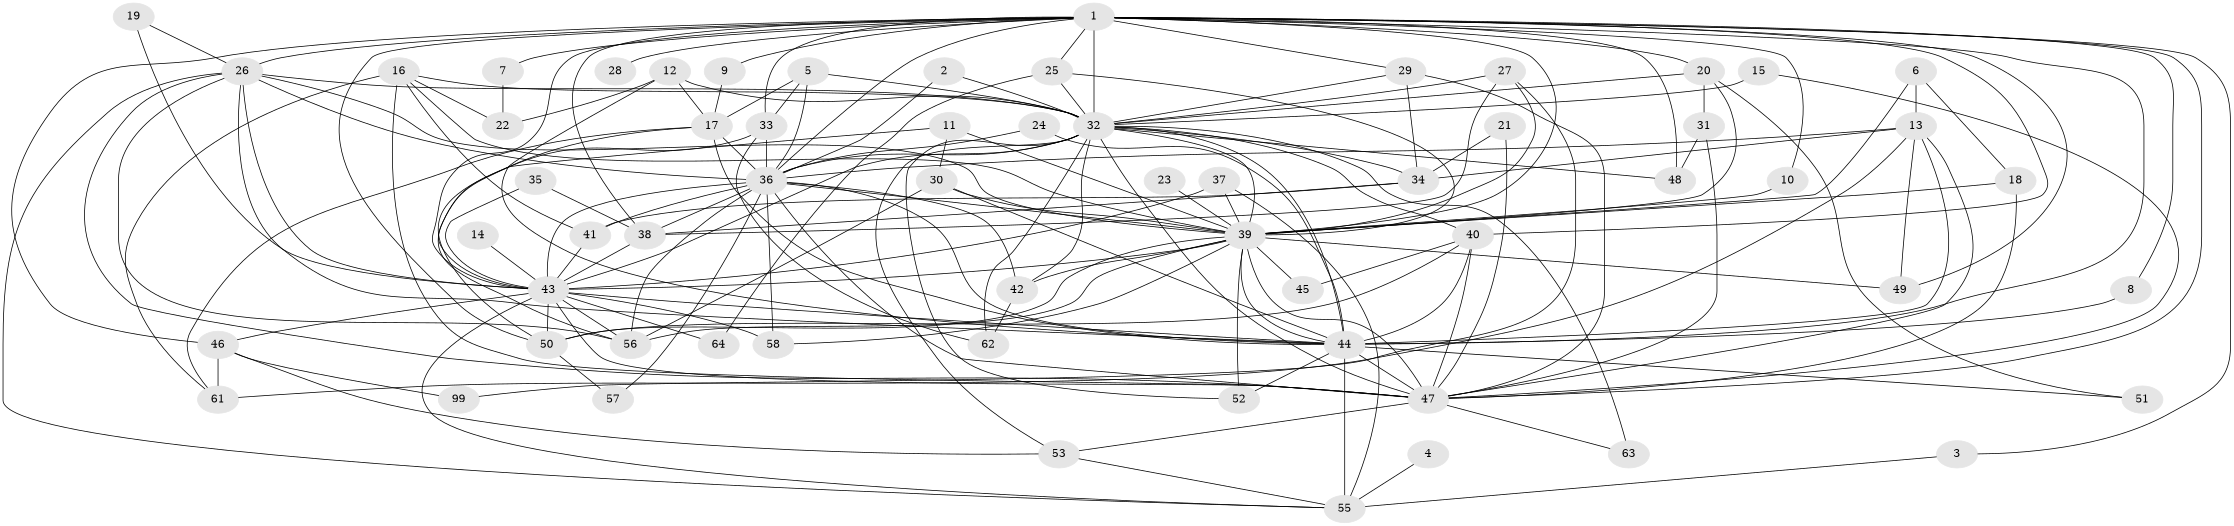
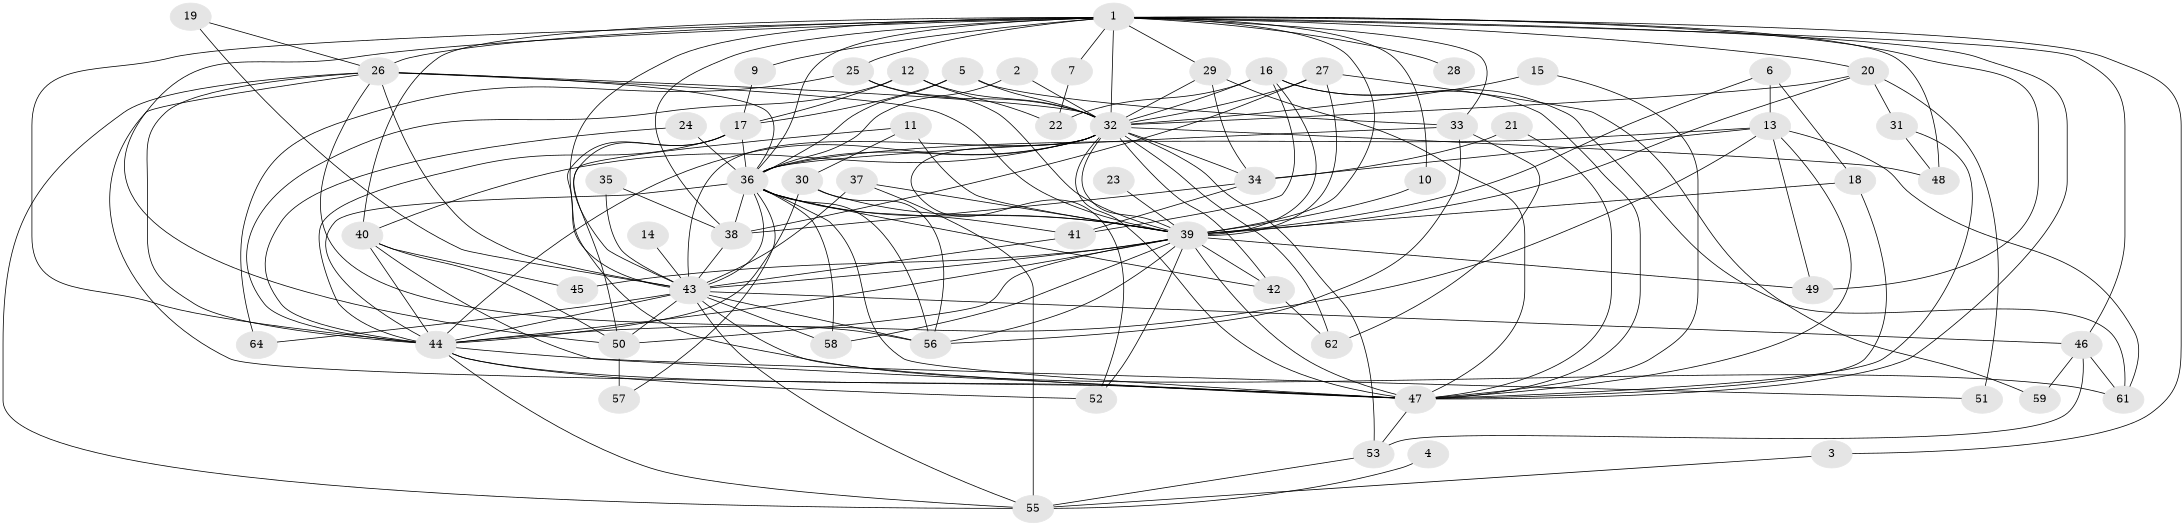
  graph {
    node [color=gray90 style=filled]
    edge [weight=1.0]
    1
    3
    7
-   8
    9
    10
    20
    25
    26
    28
    29
    32
    33
    36
    38
    39
    40
    43
    44
    46
    47
    48
    49
    50
    55
    22
    17
    31
    51
    64
    56
    34
    42
    52
    53
    62
-   63
    41
    57
    58
    45
    61
-   59 [label=99]
+   59
    2
    4
    5
    6
    13
    18
    11
    30
    12
    14
    15
    23
    16
    19
    21
    24
    27
    35
    37
    1 -- 3
    1 -- 7
-   1 -- 8
    1 -- 9
    1 -- 10
    1 -- 20
    1 -- 25
    1 -- 26 [weight=2.0]
    1 -- 28 [weight=2.0]
    1 -- 29
    1 -- 32 [weight=4.0]
    1 -- 33
    1 -- 36 [weight=3.0]
    1 -- 38
    1 -- 39 [weight=4.0]
    1 -- 40
    1 -- 43 [weight=3.0]
    1 -- 44 [weight=3.0]
    1 -- 46
    1 -- 47 [weight=2.0]
    1 -- 48
    1 -- 49
    1 -- 50
    3 -- 55
    7 -- 22
-   8 -- 44
    9 -- 17
    10 -- 39
    20 -- 32
    20 -- 39
    20 -- 31
    20 -- 51 [weight=2.0]
    25 -- 32
    25 -- 39
    25 -- 64
    26 -- 32 [weight=2.0]
    26 -- 36
    26 -- 39 [weight=2.0]
    26 -- 43 [weight=2.0]
    26 -- 44
    26 -- 47
    26 -- 55
    26 -- 56
    29 -- 32
    29 -- 47
    29 -- 34 [weight=2.0]
    32 -- 36 [weight=2.0]
    32 -- 39 [weight=2.0]
    32 -- 40
    32 -- 43 [weight=3.0]
    32 -- 44 [weight=2.0]
    32 -- 47 [weight=4.0]
    32 -- 48 [weight=3.0]
    32 -- 34
    32 -- 42 [weight=2.0]
    32 -- 52
    32 -- 53
    32 -- 62
-   32 -- 63
    33 -- 36
    33 -- 56
    33 -- 62
    36 -- 38
    36 -- 39
    36 -- 43
    36 -- 44
    36 -- 47
    36 -- 56
    36 -- 42
    36 -- 41
    36 -- 57
    36 -- 58
    38 -- 43
    39 -- 43
    39 -- 44
    39 -- 47
    39 -- 49
    39 -- 50
    39 -- 56
    39 -- 42
    39 -- 52
    39 -- 58
    39 -- 45
    40 -- 44
    40 -- 47
    40 -- 50
    40 -- 45
    43 -- 44
    43 -- 46
    43 -- 47
    43 -- 50
    43 -- 55
    43 -- 64
    43 -- 56
    43 -- 58
    44 -- 47
    44 -- 55
    44 -- 51
    44 -- 52 [weight=2.0]
    46 -- 53
    46 -- 61 [weight=2.0]
    46 -- 59
    47 -- 53
-   47 -- 63
    50 -- 57
    17 -- 36 [weight=2.0]
    17 -- 43
    17 -- 44
    17 -- 61
    31 -- 47
    31 -- 48
    34 -- 38
    34 -- 41
    42 -- 62
    53 -- 55
    41 -- 43
    2 -- 32
    2 -- 36
    4 -- 55
    5 -- 32
    5 -- 33
    5 -- 36 [weight=2.0]
    5 -- 17
    6 -- 39
    6 -- 13
    6 -- 18
    13 -- 36
    13 -- 44
    13 -- 47
    13 -- 49
    13 -- 34
    13 -- 61
    18 -- 39
    18 -- 47
    11 -- 39
    11 -- 50
    11 -- 30
    30 -- 39
    30 -- 44
    30 -- 56
    12 -- 32
    12 -- 44
    12 -- 22 [weight=2.0]
    12 -- 17
    14 -- 43
    15 -- 32 [weight=2.0]
    15 -- 47
    23 -- 39
    16 -- 32
    16 -- 39
    16 -- 47
    16 -- 22
    16 -- 41
    16 -- 61
    19 -- 26
    19 -- 43
    21 -- 47
    21 -- 34
    24 -- 36
    24 -- 44 [weight=2.0]
    27 -- 32
    27 -- 38
    27 -- 39
    27 -- 59
    35 -- 38
    35 -- 43
    37 -- 39 [weight=2.0]
    37 -- 43
    37 -- 55
  }
